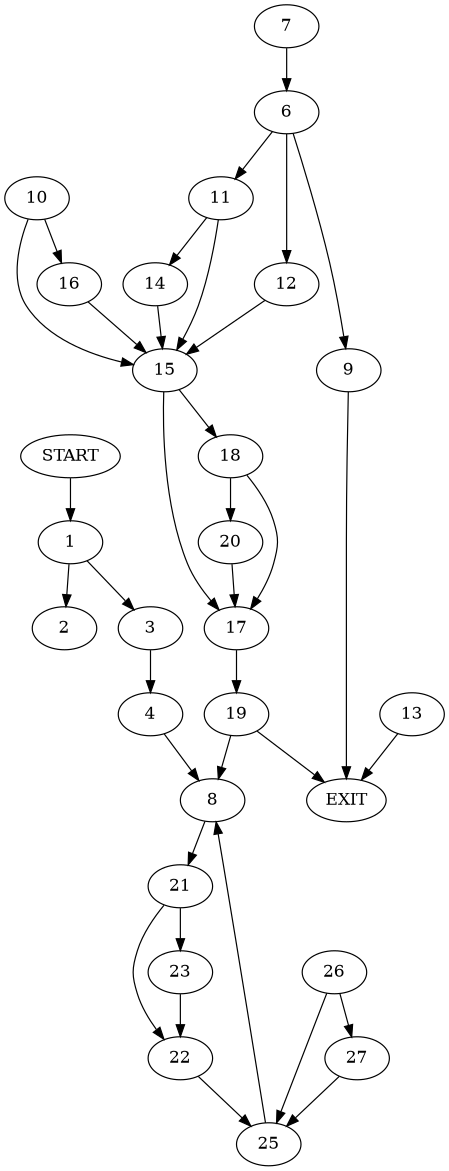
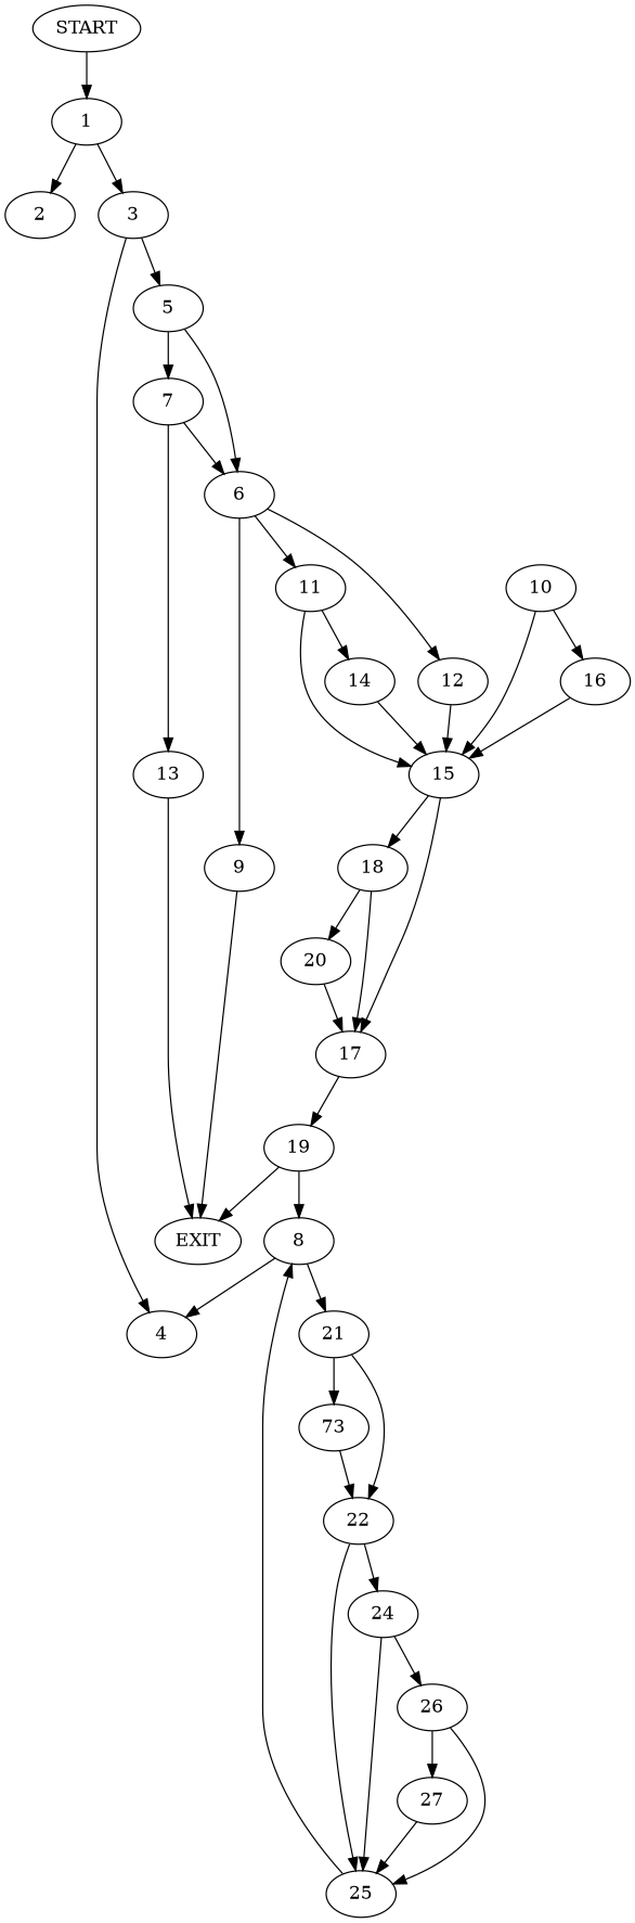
  digraph {
    n1 [label=START]
    1
    2
    3
    n5 [label=EXIT]
    4
+   5
    8
    6
    7
    21
    9
    11
    12
    13
    10
    15
    16
    14
    19
    22
-   23
+   23 [label=73]
    17
    18
    20
+   24
    25
    26
    27
    n1 -> 1
    1 -> 2
    1 -> 3
    3 -> 4
-   4 -> 8
+   3 -> 5
+   8 -> 4
+   5 -> 6
+   5 -> 7
    8 -> 21
    6 -> 9
    6 -> 11
    6 -> 12
    7 -> 6
+   7 -> 13
    21 -> 22
    21 -> 23
    9 -> n5
    11 -> 15
    11 -> 14
    12 -> 15
    13 -> n5
    10 -> 15
    10 -> 16
    15 -> 17
    15 -> 18
    16 -> 15
    14 -> 15
    19 -> n5
    19 -> 8
+   22 -> 24
    22 -> 25
    23 -> 22
    17 -> 19
    18 -> 17
    18 -> 20
    20 -> 17
+   24 -> 25
+   24 -> 26
    25 -> 8
    26 -> 25
    26 -> 27
    27 -> 25
  }
